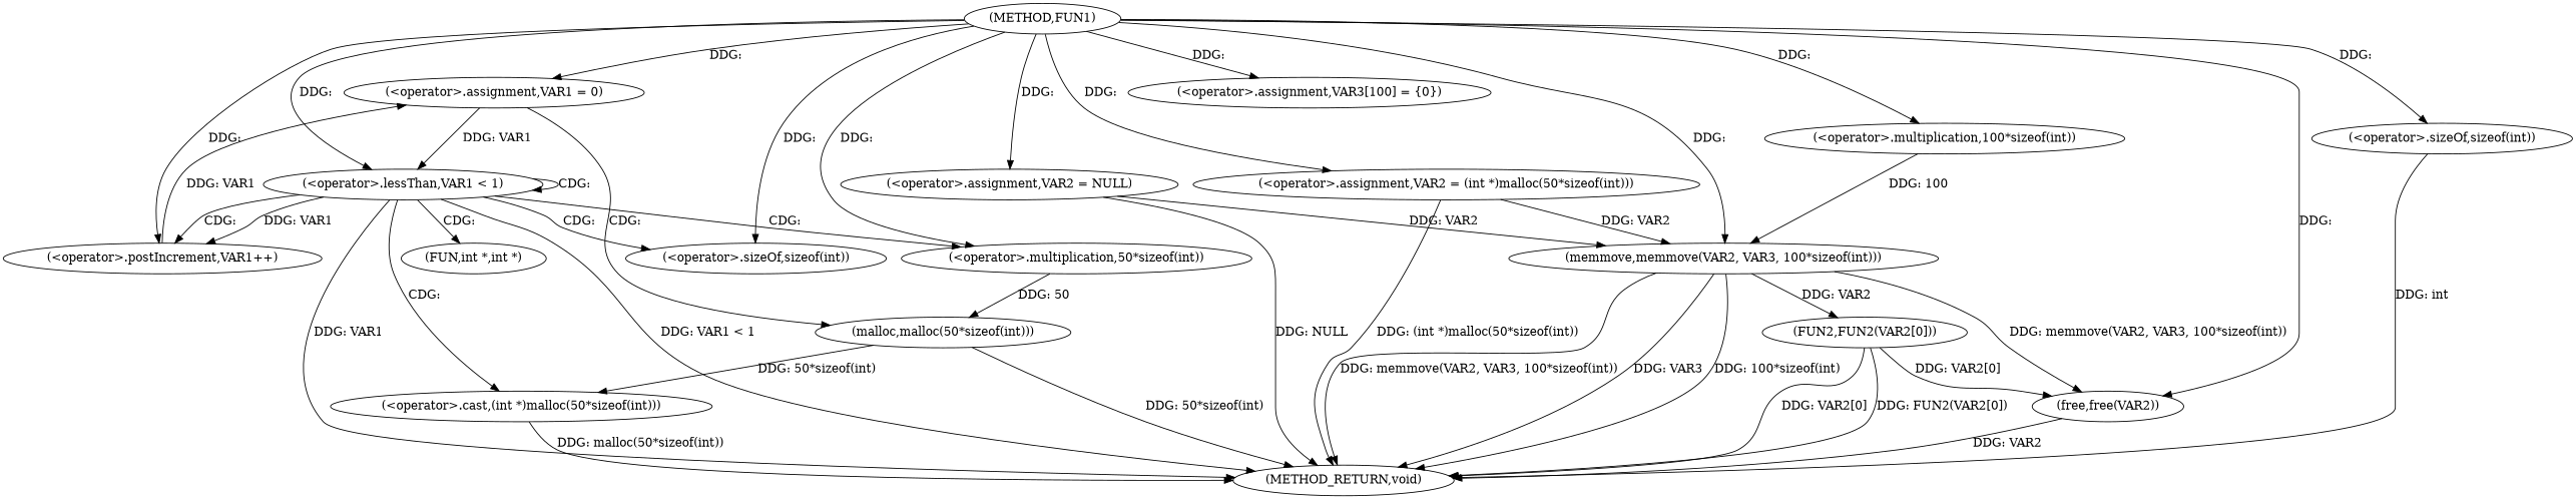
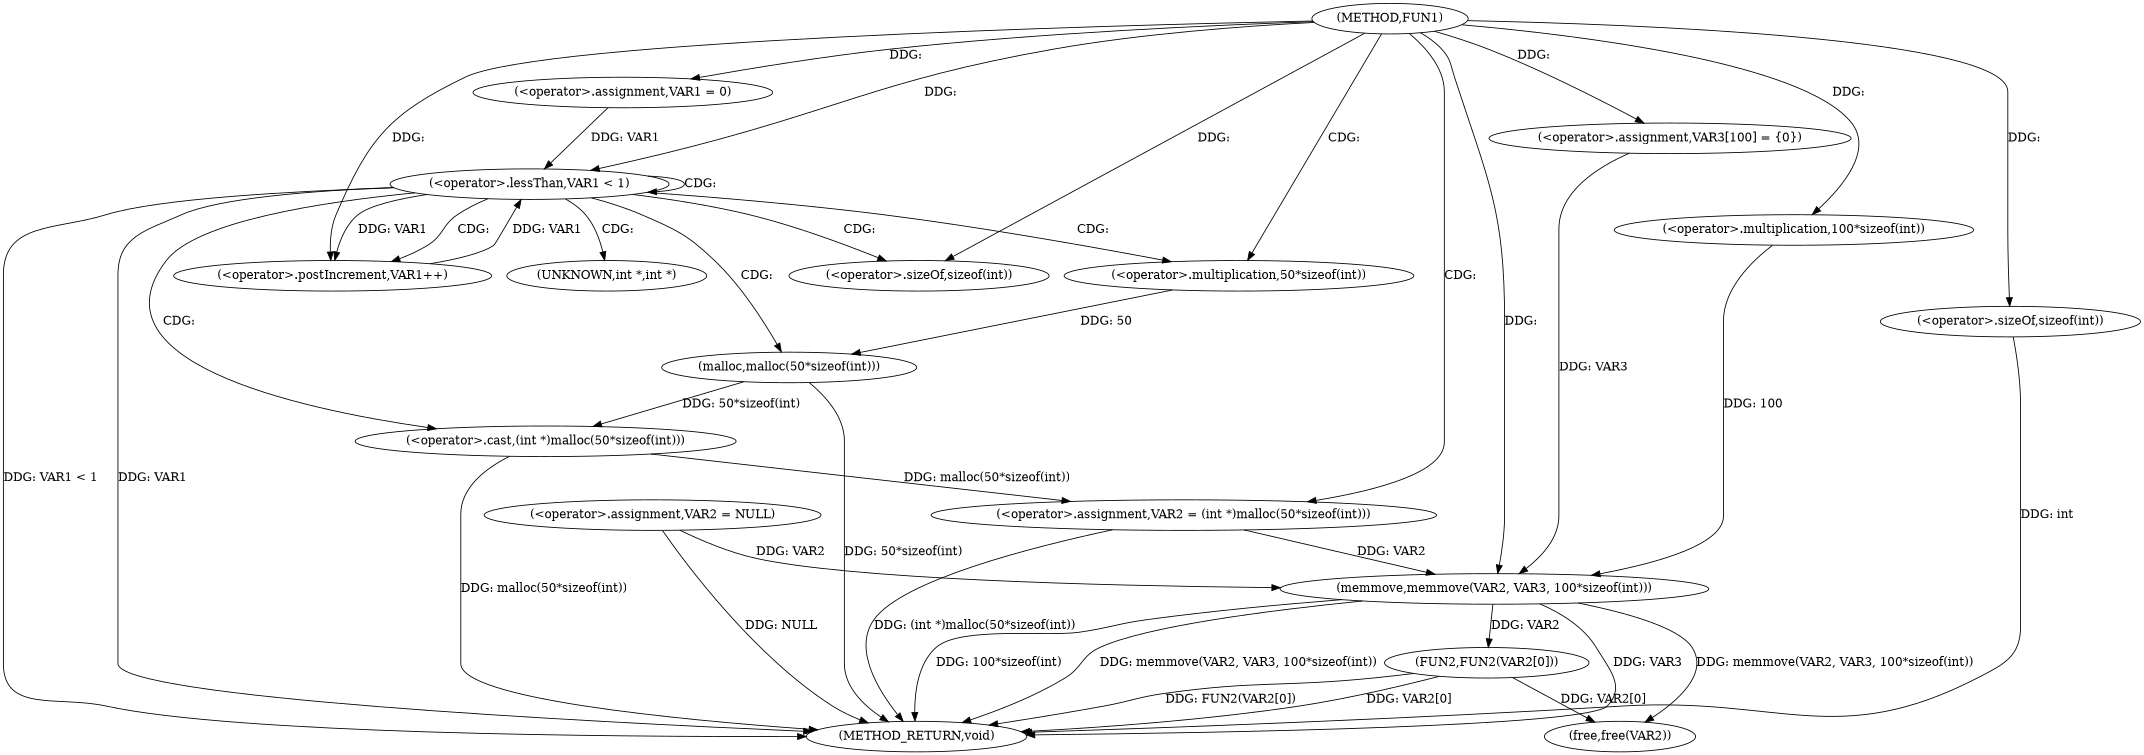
  digraph {
    n1 [label="(METHOD,FUN1)"]
    n2 [label="(<operator>.assignment,VAR2 = NULL)"]
    n3 [label="(<operator>.assignment,VAR1 = 0)"]
    n4 [label="(<operator>.lessThan,VAR1 < 1)"]
    n5 [label="(<operator>.postIncrement,VAR1++)"]
    n6 [label="(<operator>.assignment,VAR2 = (int *)malloc(50*sizeof(int)))"]
    n7 [label="(<operator>.multiplication,50*sizeof(int))"]
    n8 [label="(<operator>.sizeOf,sizeof(int))"]
    n9 [label="(<operator>.assignment,VAR3[100] = {0})"]
    n10 [label="(memmove,memmove(VAR2, VAR3, 100*sizeof(int)))"]
    n11 [label="(<operator>.multiplication,100*sizeof(int))"]
    n12 [label="(<operator>.sizeOf,sizeof(int))"]
    n13 [label="(free,free(VAR2))"]
    n14 [label="(METHOD_RETURN,void)"]
    n15 [label="(<operator>.cast,(int *)malloc(50*sizeof(int)))"]
    n16 [label="(malloc,malloc(50*sizeof(int)))"]
-   n17 [label="(FUN,int *,int *)"]
+   n17 [label="(UNKNOWN,int *,int *)"]
    n18 [label="(FUN2,FUN2(VAR2[0]))"]
-   n1 -> n2 [label="DDG: "]
    n1 -> n3 [label="DDG: "]
    n1 -> n4 [label="DDG: "]
    n1 -> n5 [label="DDG: "]
-   n1 -> n6 [label="DDG: "]
-   n1 -> n7 [label="DDG: "]
+   n1 -> n6 [label="CDG: "]
+   n1 -> n7 [label="CDG: "]
    n1 -> n8 [label="DDG: "]
    n1 -> n9 [label="DDG: "]
    n1 -> n10 [label="DDG: "]
    n1 -> n11 [label="DDG: "]
    n1 -> n12 [label="DDG: "]
-   n1 -> n13 [label="DDG: "]
    n2 -> n10 [label="DDG: VAR2"]
    n2 -> n14 [label="DDG: NULL"]
    n3 -> n4 [label="DDG: VAR1"]
    n4 -> n4 [label="CDG: "]
    n4 -> n5 [label="DDG: VAR1"]
    n4 -> n5 [label="CDG: "]
    n4 -> n7 [label="CDG: "]
    n4 -> n8 [label="CDG: "]
    n4 -> n14 [label="DDG: VAR1 < 1"]
    n4 -> n14 [label="DDG: VAR1"]
    n4 -> n15 [label="CDG: "]
-   n3 -> n16 [label="CDG: "]
+   n4 -> n16 [label="CDG: "]
    n4 -> n17 [label="CDG: "]
-   n5 -> n3 [label="DDG: VAR1"]
+   n5 -> n4 [label="DDG: VAR1"]
    n6 -> n10 [label="DDG: VAR2"]
    n6 -> n14 [label="DDG: (int *)malloc(50*sizeof(int))"]
    n7 -> n16 [label="DDG: 50"]
+   n9 -> n10 [label="DDG: VAR3"]
    n10 -> n13 [label="DDG: memmove(VAR2, VAR3, 100*sizeof(int))"]
    n10 -> n14 [label="DDG: memmove(VAR2, VAR3, 100*sizeof(int))"]
    n10 -> n14 [label="DDG: VAR3"]
    n10 -> n14 [label="DDG: 100*sizeof(int)"]
    n10 -> n18 [label="DDG: VAR2"]
    n11 -> n10 [label="DDG: 100"]
    n12 -> n14 [label="DDG: int"]
-   n13 -> n14 [label="DDG: VAR2"]
+   n15 -> n6 [label="DDG: malloc(50*sizeof(int))"]
    n15 -> n14 [label="DDG: malloc(50*sizeof(int))"]
    n16 -> n14 [label="DDG: 50*sizeof(int)"]
    n16 -> n15 [label="DDG: 50*sizeof(int)"]
    n18 -> n13 [label="DDG: VAR2[0]"]
    n18 -> n14 [label="DDG: VAR2[0]"]
    n18 -> n14 [label="DDG: FUN2(VAR2[0])"]
  }
